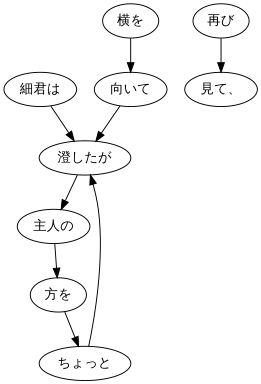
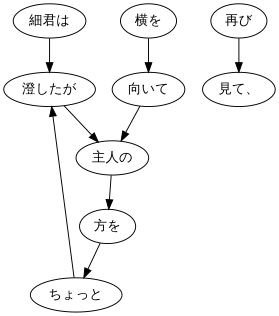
  digraph {
    fontname="Source Code Pro"
    node [fontname="Source Code Pro"]
    edge [fontname="Source Code Pro"]
    n1 [label="細君は"]
    n2 [label="澄したが"]
    n3 [label="主人の"]
    n4 [label="横を"]
    n5 [label="向いて"]
    n6 [label="ちょっと"]
    n7 [label="見て、"]
    n8 [label="再び"]
    n9 [label="方を"]
    n1 -> n2
    n2 -> n3
    n3 -> n9
    n4 -> n5
-   n5 -> n2
+   n5 -> n3
    n6 -> n2
    n8 -> n7
    n9 -> n6
  }
